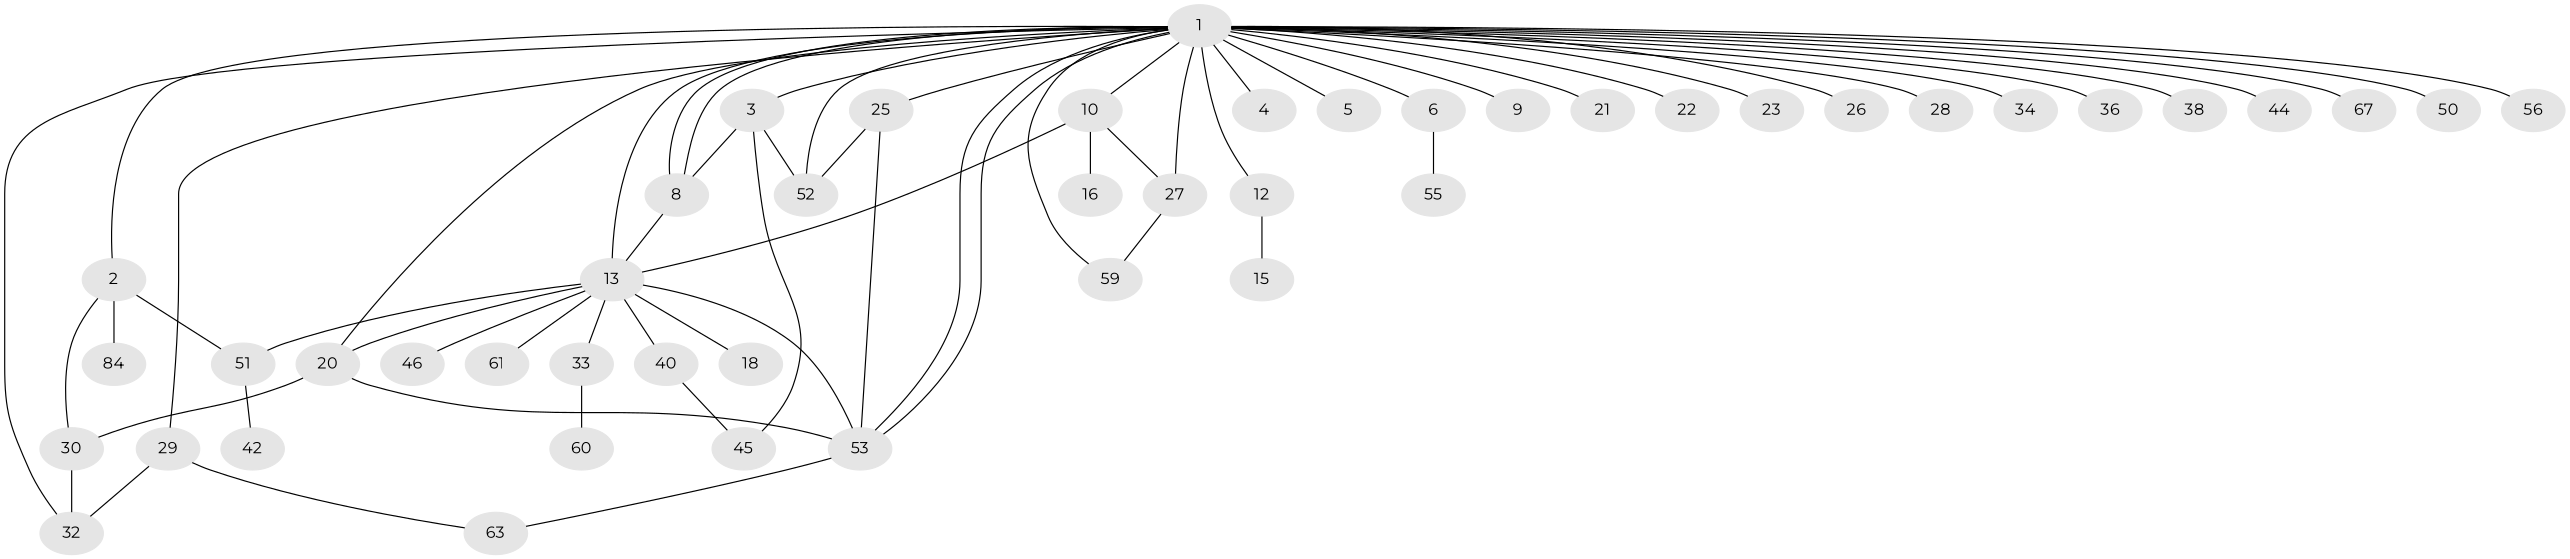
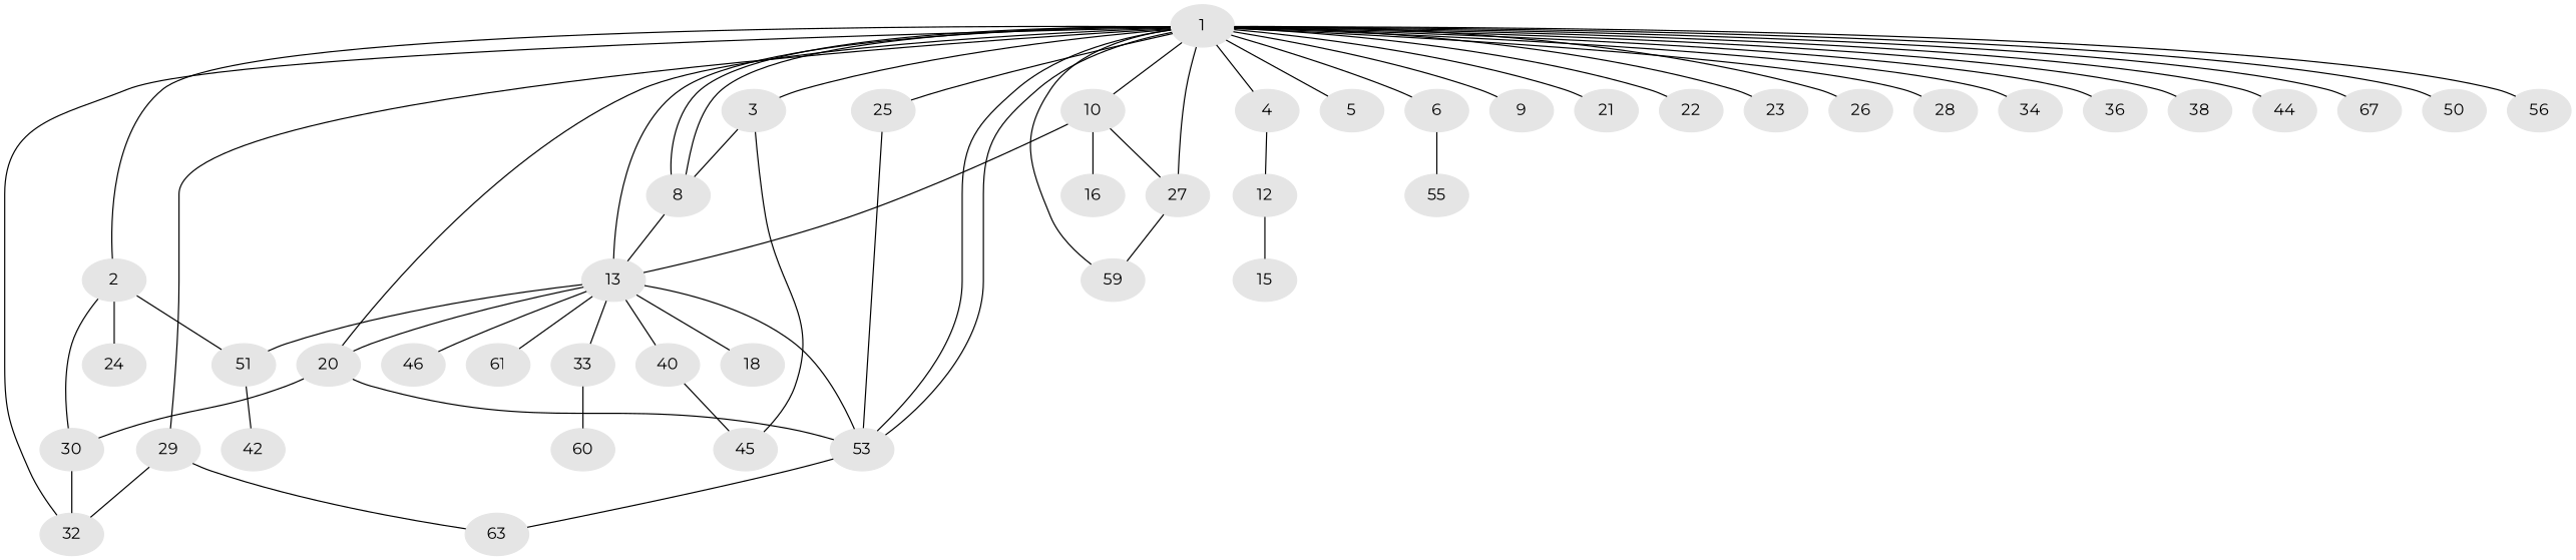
  graph {
    fontname=Montserrat
    node [color=gray90 fontname=Montserrat style=filled]
    edge [fontname=Montserrat]
    1 [super="+11"]
    2 [super="+7"]
    3 [super="+48"]
    4
    5
    6 [super="+41"]
    8 [super="+14"]
    9 [super="+19"]
    10 [super="+17"]
    12
    13 [super="+34"]
    20 [super="+31"]
    21
    22
    23
    25 [super="+57"]
    26
    27 [super="+62"]
    28
    29 [super="+37"]
    32 [super="+49"]
    n22 [label=34]
    36 [super="+43"]
    38
    44
    n26 [label=67]
    50
-   52 [super="+54"]
    53
    56
    59
-   24 [label=84]
+   24
    30
    51 [super="+58"]
    45
    55
    16
    15
    33 [super="+39"]
    18
    40
    46
    61
    63
    60
    42
    1 -- 2
    1 -- 3
    1 -- 4
    1 -- 5
    1 -- 6
    1 -- 8
    1 -- 8
    1 -- 9
    1 -- 10 [weight=2]
-   1 -- 12
+   4 -- 12
    1 -- 13
    1 -- 20
    1 -- 21
    1 -- 22
    1 -- 23
    1 -- 25
    1 -- 26
    1 -- 27
    1 -- 28
    1 -- 29
    1 -- 32
    1 -- n22
    1 -- 36
    1 -- 38
    1 -- 44
    1 -- n26
    1 -- 50
-   1 -- 52
    1 -- 53
    1 -- 53
    1 -- 56
    1 -- 59
    2 -- 24
    2 -- 30
    2 -- 51
    3 -- 8
-   3 -- 52
    3 -- 45
    6 -- 55
    8 -- 13
    10 -- 13
    10 -- 27
    10 -- 16
    12 -- 15
    13 -- 20
    13 -- 53
    13 -- 51
    13 -- 33
    13 -- 18
    13 -- 40
    13 -- 46
    13 -- 61
    20 -- 53
    20 -- 30
-   25 -- 52
    25 -- 53
    27 -- 59
    29 -- 32
    29 -- 63
    53 -- 63
    30 -- 32
    51 -- 42
    33 -- 60
    40 -- 45
  }
